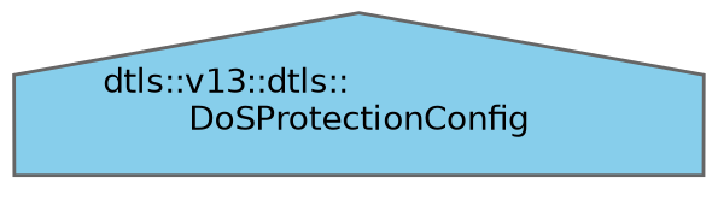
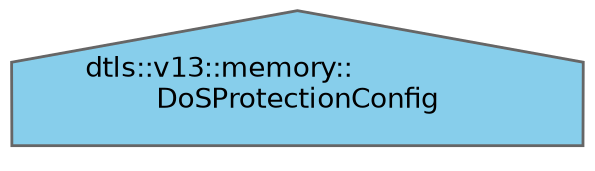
  digraph {
    rankdir=LR
-   n1 [color=grey40 fillcolor=skyblue fontname=Helvetica fontsize=10 height=0.2 label="dtls::v13::dtls::\lDoSProtectionConfig" shape=house style=filled width=0.4]
+   n1 [color=grey40 fillcolor=skyblue fontname=Helvetica fontsize=10 height=0.2 label="dtls::v13::memory::\lDoSProtectionConfig" shape=house style=filled width=0.4]
  }
